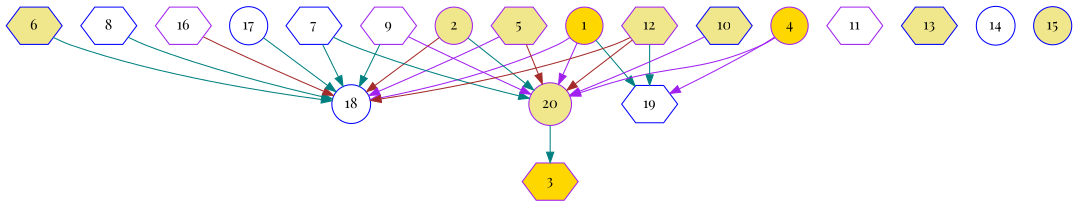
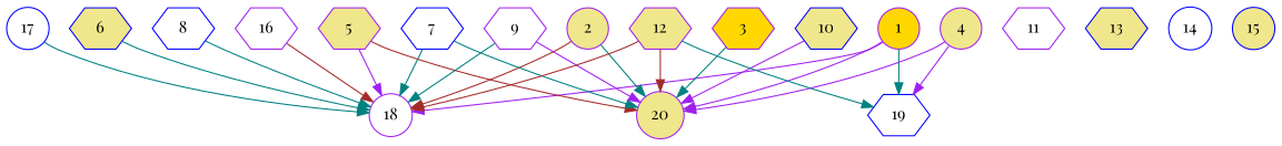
  digraph {
    fontname="Playfair Display"
    node [alpha=0.07 color=purple fillcolor=white fontname="Playfair Display" shape=hexagon style=filled]
    edge [color=teal fontname="Playfair Display"]
    1 [alpha=0.19 expect_size=14093312 fillcolor=gold shape=circle]
-   18 [alpha=0.02 color=blue expect_size=42639360 shape=circle]
+   18 [alpha=0.02 expect_size=42639360 shape=circle]
    19 [alpha=0.11 color=blue expect_size=51009536]
    20 [alpha=0.10 expect_size=49512448 fillcolor=khaki shape=circle]
    2 [expect_size=38262784 fillcolor=khaki shape=circle]
    3 [alpha=0.17 expect_size=30185472 fillcolor=gold]
-   4 [alpha=0.02 expect_size=6361088 fillcolor=gold shape=circle]
+   4 [alpha=0.02 expect_size=6361088 fillcolor=khaki shape=circle]
    5 [alpha=0.02 expect_size=34629632 fillcolor=khaki]
    6 [alpha=0.11 color=blue expect_size=19021824 fillcolor=khaki]
    7 [alpha=0.09 color=blue expect_size=12676096]
    8 [alpha=0.04 color=blue expect_size=51265536]
    9 [alpha=0.19 expect_size=38200320]
    10 [alpha=0.15 color=blue expect_size=17655808 fillcolor=khaki]
    11 [expect_size=26391552]
    12 [alpha=0.05 expect_size=23340032 fillcolor=khaki]
    13 [alpha=0.13 color=blue expect_size=39933952 fillcolor=khaki]
    14 [alpha=0.08 color=blue expect_size=33906688 shape=circle]
    15 [color=blue expect_size=39170048 fillcolor=khaki shape=circle]
    16 [expect_size=43137024]
    17 [alpha=0.05 color=blue expect_size=22083584 shape=circle]
    1 -> 18 [color=purple]
    1 -> 19
    1 -> 20 [color=purple]
    2 -> 18 [color=brown]
    2 -> 20
-   20 -> 3
+   3 -> 20
    4 -> 19 [color=purple]
    4 -> 20 [color=purple]
    5 -> 18 [color=purple]
    5 -> 20 [color=brown]
    6 -> 18
    7 -> 18
    7 -> 20
    8 -> 18
    9 -> 18
    9 -> 20 [color=purple]
    10 -> 20 [color=purple]
    12 -> 18 [color=brown]
    12 -> 19
    12 -> 20 [color=brown]
    16 -> 18 [color=brown]
    17 -> 18
  }
